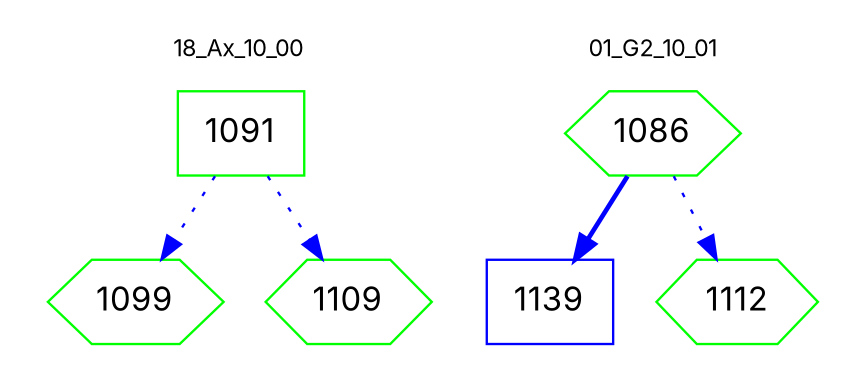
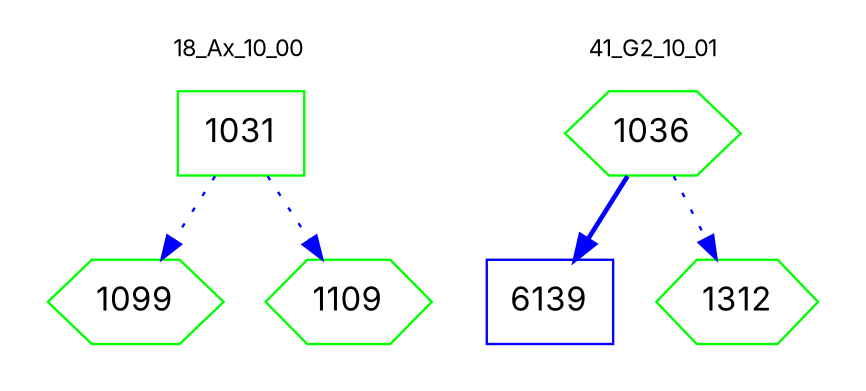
  digraph {
    fontname=Inter
    node [color=green fontname=Inter shape=hexagon]
    edge [color=blue fontname=Inter style=dotted]
-   n1 [label=1091 shape=box]
+   n1 [label=1031 shape=box]
    n2 [label=1099]
    n3 [label=1109]
-   n4 [label=1086]
-   n5 [color=blue label=1139 shape=box]
-   n6 [label=1112]
+   n4 [label=1036]
+   n5 [color=blue label=6139 shape=box]
+   n6 [label=1312]
    subgraph cluster_1 {
      color=white
      fontsize=10
      label="18_Ax_10_00"
      n1
      n2
      n3
    }
    subgraph cluster_2 {
      color=white
      fontsize=10
-     label="01_G2_10_01"
+     label="41_G2_10_01"
      n4
      n5
      n6
    }
    n1 -> n2
    n1 -> n3
    n4 -> n5 [style=bold]
    n4 -> n6
  }
